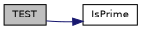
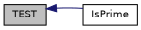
  digraph {
    rankdir=LR
    node [color=black fontname=Helvetica fontsize=10 shape=record style=filled]
    n1 [fillcolor=grey75 fontcolor=black height=0.2 label=TEST width=0.4]
    n2 [fillcolor=white height=0.2 label=IsPrime width=0.4]
-   n1 -> n2 [color=midnightblue fontname=Helvetica fontsize=10 labelfontname=Helvetica labelfontsize=10 style=solid]
+   n2 -> n1 [color=midnightblue fontname=Helvetica fontsize=10 labelfontname=Helvetica labelfontsize=10 style=solid]
  }
